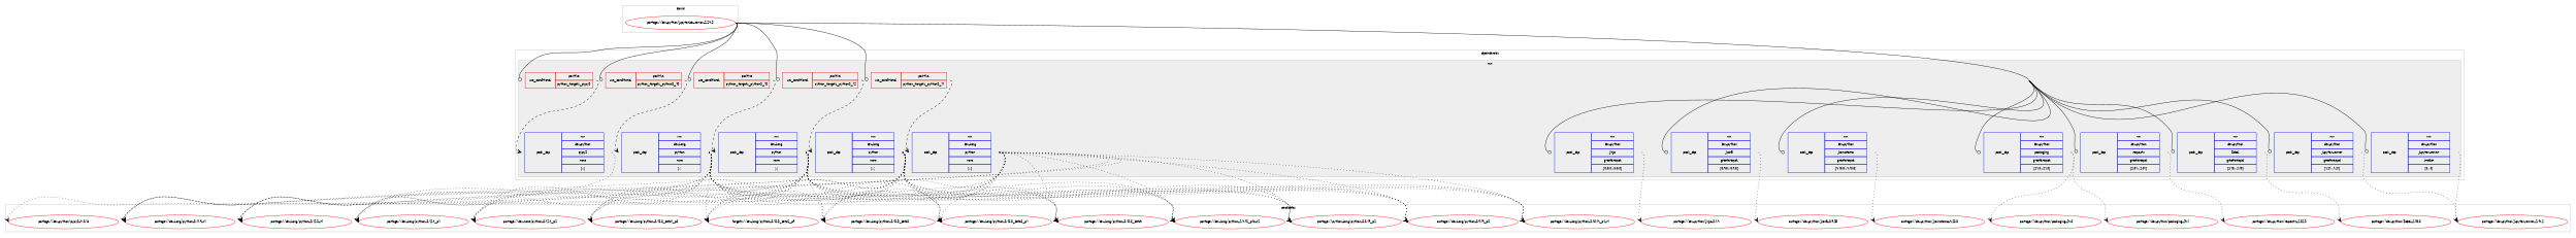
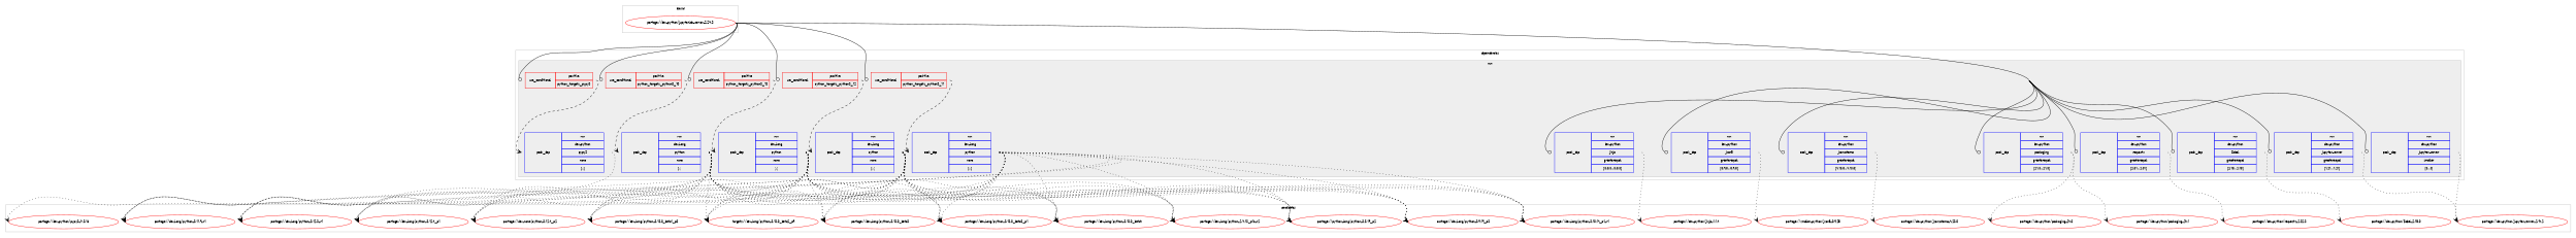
  digraph {
    compound=true
    concentrate=true
    fontname="Patrick Hand"
    fontsize=10
    newrank=true
    rankdir=TB
    ranksep=1.5
    node [color=red fontname="Patrick Hand" fontsize=10]
    edge [arrowhead=vee fontname="Patrick Hand" headport=w style=dotted tailport=e weight=100]
    n1 [label="portage://dev-python/jupyterlab-server-2.27.3" width=4]
    n2 [color=blue label=<<TABLE BORDER="0" CELLBORDER="1" CELLSPACING="0" CELLPADDING="4" WIDTH="220"><TR><TD ROWSPAN="6" CELLPADDING="30">pack_dep</TD></TR><TR><TD WIDTH="110">run</TD></TR><TR><TD>dev-python</TD></TR><TR><TD>pypy3</TD></TR><TR><TD>none</TD></TR><TR><TD>[,,]</TD></TR></TABLE>> shape=none]
    n3 [label=<<TABLE BORDER="0" CELLBORDER="1" CELLSPACING="0" CELLPADDING="4"><TR><TD ROWSPAN="3" CELLPADDING="10">use_conditional</TD></TR><TR><TD>positive</TD></TR><TR><TD>python_targets_pypy3</TD></TR></TABLE>> shape=none]
    n4 [color=blue label=<<TABLE BORDER="0" CELLBORDER="1" CELLSPACING="0" CELLPADDING="4" WIDTH="220"><TR><TD ROWSPAN="6" CELLPADDING="30">pack_dep</TD></TR><TR><TD WIDTH="110">run</TD></TR><TR><TD>dev-lang</TD></TR><TR><TD>python</TD></TR><TR><TD>none</TD></TR><TR><TD>[,,]</TD></TR></TABLE>> shape=none]
    n5 [label=<<TABLE BORDER="0" CELLBORDER="1" CELLSPACING="0" CELLPADDING="4"><TR><TD ROWSPAN="3" CELLPADDING="10">use_conditional</TD></TR><TR><TD>positive</TD></TR><TR><TD>python_targets_python3_10</TD></TR></TABLE>> shape=none]
    n6 [color=blue label=<<TABLE BORDER="0" CELLBORDER="1" CELLSPACING="0" CELLPADDING="4" WIDTH="220"><TR><TD ROWSPAN="6" CELLPADDING="30">pack_dep</TD></TR><TR><TD WIDTH="110">run</TD></TR><TR><TD>dev-lang</TD></TR><TR><TD>python</TD></TR><TR><TD>none</TD></TR><TR><TD>[,,]</TD></TR></TABLE>> shape=none]
    n7 [label=<<TABLE BORDER="0" CELLBORDER="1" CELLSPACING="0" CELLPADDING="4"><TR><TD ROWSPAN="3" CELLPADDING="10">use_conditional</TD></TR><TR><TD>positive</TD></TR><TR><TD>python_targets_python3_11</TD></TR></TABLE>> shape=none]
    n8 [color=blue label=<<TABLE BORDER="0" CELLBORDER="1" CELLSPACING="0" CELLPADDING="4" WIDTH="220"><TR><TD ROWSPAN="6" CELLPADDING="30">pack_dep</TD></TR><TR><TD WIDTH="110">run</TD></TR><TR><TD>dev-lang</TD></TR><TR><TD>python</TD></TR><TR><TD>none</TD></TR><TR><TD>[,,]</TD></TR></TABLE>> shape=none]
    n9 [label=<<TABLE BORDER="0" CELLBORDER="1" CELLSPACING="0" CELLPADDING="4"><TR><TD ROWSPAN="3" CELLPADDING="10">use_conditional</TD></TR><TR><TD>positive</TD></TR><TR><TD>python_targets_python3_12</TD></TR></TABLE>> shape=none]
    n10 [color=blue label=<<TABLE BORDER="0" CELLBORDER="1" CELLSPACING="0" CELLPADDING="4" WIDTH="220"><TR><TD ROWSPAN="6" CELLPADDING="30">pack_dep</TD></TR><TR><TD WIDTH="110">run</TD></TR><TR><TD>dev-lang</TD></TR><TR><TD>python</TD></TR><TR><TD>none</TD></TR><TR><TD>[,,]</TD></TR></TABLE>> shape=none]
    n11 [label=<<TABLE BORDER="0" CELLBORDER="1" CELLSPACING="0" CELLPADDING="4"><TR><TD ROWSPAN="3" CELLPADDING="10">use_conditional</TD></TR><TR><TD>positive</TD></TR><TR><TD>python_targets_python3_13</TD></TR></TABLE>> shape=none]
    n12 [color=blue label=<<TABLE BORDER="0" CELLBORDER="1" CELLSPACING="0" CELLPADDING="4" WIDTH="220"><TR><TD ROWSPAN="6" CELLPADDING="30">pack_dep</TD></TR><TR><TD WIDTH="110">run</TD></TR><TR><TD>dev-python</TD></TR><TR><TD>Babel</TD></TR><TR><TD>greaterequal</TD></TR><TR><TD>[2.10,,,2.10]</TD></TR></TABLE>> shape=none]
    n13 [color=blue label=<<TABLE BORDER="0" CELLBORDER="1" CELLSPACING="0" CELLPADDING="4" WIDTH="220"><TR><TD ROWSPAN="6" CELLPADDING="30">pack_dep</TD></TR><TR><TD WIDTH="110">run</TD></TR><TR><TD>dev-python</TD></TR><TR><TD>jinja</TD></TR><TR><TD>greaterequal</TD></TR><TR><TD>[3.0.3,,,3.0.3]</TD></TR></TABLE>> shape=none]
    n14 [color=blue label=<<TABLE BORDER="0" CELLBORDER="1" CELLSPACING="0" CELLPADDING="4" WIDTH="220"><TR><TD ROWSPAN="6" CELLPADDING="30">pack_dep</TD></TR><TR><TD WIDTH="110">run</TD></TR><TR><TD>dev-python</TD></TR><TR><TD>json5</TD></TR><TR><TD>greaterequal</TD></TR><TR><TD>[0.9.0,,,0.9.0]</TD></TR></TABLE>> shape=none]
    n15 [color=blue label=<<TABLE BORDER="0" CELLBORDER="1" CELLSPACING="0" CELLPADDING="4" WIDTH="220"><TR><TD ROWSPAN="6" CELLPADDING="30">pack_dep</TD></TR><TR><TD WIDTH="110">run</TD></TR><TR><TD>dev-python</TD></TR><TR><TD>jsonschema</TD></TR><TR><TD>greaterequal</TD></TR><TR><TD>[4.18.0,,,4.18.0]</TD></TR></TABLE>> shape=none]
    n16 [color=blue label=<<TABLE BORDER="0" CELLBORDER="1" CELLSPACING="0" CELLPADDING="4" WIDTH="220"><TR><TD ROWSPAN="6" CELLPADDING="30">pack_dep</TD></TR><TR><TD WIDTH="110">run</TD></TR><TR><TD>dev-python</TD></TR><TR><TD>jupyter-server</TD></TR><TR><TD>greaterequal</TD></TR><TR><TD>[1.21,,,1.21]</TD></TR></TABLE>> shape=none]
    n17 [color=blue label=<<TABLE BORDER="0" CELLBORDER="1" CELLSPACING="0" CELLPADDING="4" WIDTH="220"><TR><TD ROWSPAN="6" CELLPADDING="30">pack_dep</TD></TR><TR><TD WIDTH="110">run</TD></TR><TR><TD>dev-python</TD></TR><TR><TD>jupyter-server</TD></TR><TR><TD>smaller</TD></TR><TR><TD>[3,,,3]</TD></TR></TABLE>> shape=none]
    n18 [color=blue label=<<TABLE BORDER="0" CELLBORDER="1" CELLSPACING="0" CELLPADDING="4" WIDTH="220"><TR><TD ROWSPAN="6" CELLPADDING="30">pack_dep</TD></TR><TR><TD WIDTH="110">run</TD></TR><TR><TD>dev-python</TD></TR><TR><TD>packaging</TD></TR><TR><TD>greaterequal</TD></TR><TR><TD>[21.3,,,21.3]</TD></TR></TABLE>> shape=none]
    n19 [color=blue label=<<TABLE BORDER="0" CELLBORDER="1" CELLSPACING="0" CELLPADDING="4" WIDTH="220"><TR><TD ROWSPAN="6" CELLPADDING="30">pack_dep</TD></TR><TR><TD WIDTH="110">run</TD></TR><TR><TD>dev-python</TD></TR><TR><TD>requests</TD></TR><TR><TD>greaterequal</TD></TR><TR><TD>[2.31,,,2.31]</TD></TR></TABLE>> shape=none]
    n20 [label="portage://dev-python/pypy3-7.3.16" width=4]
    n21 [label="portage://dev-lang/python-3.13.0_beta4" width=4]
    n22 [label="portage://dev-lang/python-3.13.0_beta3_p1" width=4]
    n23 [label="portage://dev-lang/python-3.13.0_beta3" width=4]
    n24 [label="targets://dev-lang/python-3.13.0_beta2_p9" width=4]
    n25 [label="portage://dev-lang/python-3.13.0_beta1_p3" width=4]
    n26 [label="portage://dev-none/python-3.12.4_p2" width=4]
    n27 [label="portage://dev-lang/python-3.12.4_p1" width=4]
    n28 [label="portage://dev-lang/python-3.12.3-r1" width=4]
    n29 [label="portage://dev-lang/python-3.11.9-r1" width=4]
    n30 [label="portage://dev-lang/python-3.10.14_p1-r1" width=4]
    n31 [label="portage://dev-lang/python-3.9.19_p3" width=4]
    n32 [label="portage://python-lang/python-3.8.19_p2" width=4]
    n33 [label="portage://dev-lang/python-2.7.18_p16-r2" width=4]
    n34 [label="portage://dev-python/Babel-2.15.0" width=4]
    n35 [label="portage://dev-python/packaging-24.1" width=4]
    n36 [label="portage://dev-python/packaging-24.0" width=4]
-   n37 [label="portage://dev-python/jinja-3.1.4" width=4]
-   n38 [label="portage://dev-python/json5-0.9.25" width=4]
+   n37 [label="portage://dev-python/jinja-1.1.4" width=4]
+   n38 [label="portage://smaller-python/json5-0.9.25" width=4]
    n39 [label="portage://dev-python/jsonschema-4.23.0" width=4]
    n40 [label="portage://dev-python/jupyter-server-2.14.2" width=4]
    n41 [label="portage://dev-python/requests-2.32.3" width=4]
    subgraph cluster_1 {
      color=gray
      label=<<i>ebuild</i>>
      n1
    }
    subgraph cluster_2 {
      color=gray
      label=<<i>dependencies</i>>
      subgraph cluster_3 {
        color=gray
        fillcolor="#eeeeee"
        label=<<i>compile</i>>
        style=filled
      }
      subgraph cluster_4 {
        color=gray
        fillcolor="#eeeeee"
        label=<<i>compile and run</i>>
        style=filled
      }
      subgraph cluster_5 {
        color=gray
        fillcolor="#eeeeee"
        label=<<i>run</i>>
        style=filled
        subgraph sub_6 {
          color=gray
          fillcolor="#eeeeee"
          label=<<i>run</i>>
          style=filled
          n3
          subgraph sub_7 {
            color=gray
            fillcolor="#eeeeee"
            label=<<i>run</i>>
            style=filled
            n2
          }
        }
        subgraph sub_8 {
          color=gray
          fillcolor="#eeeeee"
          label=<<i>run</i>>
          style=filled
          n5
          subgraph sub_9 {
            color=gray
            fillcolor="#eeeeee"
            label=<<i>run</i>>
            style=filled
            n4
          }
        }
        subgraph sub_10 {
          color=gray
          fillcolor="#eeeeee"
          label=<<i>run</i>>
          style=filled
          n7
          subgraph sub_11 {
            color=gray
            fillcolor="#eeeeee"
            label=<<i>run</i>>
            style=filled
            n6
          }
        }
        subgraph sub_12 {
          color=gray
          fillcolor="#eeeeee"
          label=<<i>run</i>>
          style=filled
          n9
          subgraph sub_13 {
            color=gray
            fillcolor="#eeeeee"
            label=<<i>run</i>>
            style=filled
            n8
          }
        }
        subgraph sub_14 {
          color=gray
          fillcolor="#eeeeee"
          label=<<i>run</i>>
          style=filled
          n11
          subgraph sub_15 {
            color=gray
            fillcolor="#eeeeee"
            label=<<i>run</i>>
            style=filled
            n10
          }
        }
        subgraph sub_16 {
          color=gray
          fillcolor="#eeeeee"
          label=<<i>run</i>>
          style=filled
          n12
        }
        subgraph sub_17 {
          color=gray
          fillcolor="#eeeeee"
          label=<<i>run</i>>
          style=filled
          n13
        }
        subgraph sub_18 {
          color=gray
          fillcolor="#eeeeee"
          label=<<i>run</i>>
          style=filled
          n14
        }
        subgraph sub_19 {
          color=gray
          fillcolor="#eeeeee"
          label=<<i>run</i>>
          style=filled
          n15
        }
        subgraph sub_20 {
          color=gray
          fillcolor="#eeeeee"
          label=<<i>run</i>>
          style=filled
          n16
        }
        subgraph sub_21 {
          color=gray
          fillcolor="#eeeeee"
          label=<<i>run</i>>
          style=filled
          n17
        }
        subgraph sub_22 {
          color=gray
          fillcolor="#eeeeee"
          label=<<i>run</i>>
          style=filled
          n18
        }
        subgraph sub_23 {
          color=gray
          fillcolor="#eeeeee"
          label=<<i>run</i>>
          style=filled
          n19
        }
      }
    }
    subgraph cluster_24 {
      color=gray
      label=<<i>candidates</i>>
      rank=same
      subgraph sub_25 {
        color=black
        label=<<i>candidates</i>>
        nodesep=1
        rank=same
        n20
      }
      subgraph sub_26 {
        color=black
        label=<<i>candidates</i>>
        nodesep=1
        rank=same
        n21
        n22
        n23
        n24
        n25
        n26
        n27
        n28
        n29
        n30
        n31
        n32
        n33
      }
      subgraph sub_27 {
        color=black
        label=<<i>candidates</i>>
        nodesep=1
        rank=same
        n21
        n22
        n23
        n24
        n25
        n26
        n27
        n28
        n29
        n30
        n31
        n32
        n33
      }
      subgraph sub_28 {
        color=black
        label=<<i>candidates</i>>
        nodesep=1
        rank=same
        n21
        n22
        n23
        n24
        n25
        n26
        n27
        n28
        n29
        n30
        n31
        n32
        n33
      }
      subgraph sub_29 {
        color=black
        label=<<i>candidates</i>>
        nodesep=1
        rank=same
        n21
        n22
        n23
        n24
        n25
        n26
        n27
        n28
        n29
        n30
        n31
        n32
        n33
      }
      subgraph sub_30 {
        color=black
        label=<<i>candidates</i>>
        nodesep=1
        rank=same
        n34
      }
      subgraph sub_31 {
        color=black
        label=<<i>candidates</i>>
        nodesep=1
        rank=same
        n35
        n36
      }
      subgraph sub_32 {
        color=black
        label=<<i>candidates</i>>
        nodesep=1
        rank=same
        n37
      }
      subgraph sub_33 {
        color=black
        label=<<i>candidates</i>>
        nodesep=1
        rank=same
        n38
      }
      subgraph sub_34 {
        color=black
        label=<<i>candidates</i>>
        nodesep=1
        rank=same
        n39
      }
      subgraph sub_35 {
        color=black
        label=<<i>candidates</i>>
        nodesep=1
        rank=same
        n40
      }
      subgraph sub_36 {
        color=black
        label=<<i>candidates</i>>
        nodesep=1
        rank=same
        n40
      }
      subgraph sub_37 {
        color=black
        label=<<i>candidates</i>>
        nodesep=1
        rank=same
        n41
      }
    }
    n1 -> n3 [arrowhead=odot style=solid weight=20]
    n1 -> n5 [arrowhead=odot style=solid weight=20]
    n1 -> n7 [arrowhead=odot style=solid weight=20]
    n1 -> n9 [arrowhead=odot style=solid weight=20]
    n1 -> n11 [arrowhead=odot style=solid weight=20]
    n1 -> n12 [arrowhead=odot style=solid weight=20]
    n1 -> n13 [arrowhead=odot style=solid weight=20]
    n1 -> n14 [arrowhead=odot style=solid weight=20]
    n1 -> n15 [arrowhead=odot style=solid weight=20]
    n1 -> n16 [arrowhead=odot style=solid weight=20]
    n1 -> n17 [arrowhead=odot style=solid weight=20]
    n1 -> n18 [arrowhead=odot style=solid weight=20]
    n1 -> n19 [arrowhead=odot style=solid weight=20]
    n2 -> n20
    n3 -> n2 [style=dashed weight=20]
    n4 -> n21
    n4 -> n22
    n4 -> n23
    n4 -> n24
    n4 -> n25
    n4 -> n26
    n4 -> n27
    n4 -> n28
    n4 -> n29
    n4 -> n30
    n4 -> n31
    n4 -> n32
    n4 -> n33
    n5 -> n4 [style=dashed weight=20]
    n6 -> n21
    n6 -> n22
    n6 -> n23
    n6 -> n24
    n6 -> n25
    n6 -> n26
    n6 -> n27
    n6 -> n28
    n6 -> n29
    n6 -> n30
    n6 -> n31
    n6 -> n32
    n6 -> n33
    n7 -> n6 [style=dashed weight=20]
    n8 -> n21
    n8 -> n22
    n8 -> n23
    n8 -> n24
    n8 -> n25
    n8 -> n26
    n8 -> n27
    n8 -> n28
    n8 -> n29
    n8 -> n30
    n8 -> n31
    n8 -> n32
    n8 -> n33
    n9 -> n8 [style=dashed weight=20]
    n10 -> n21
    n10 -> n22
    n10 -> n23
    n10 -> n24
    n10 -> n25
    n10 -> n26
    n10 -> n27
    n10 -> n28
    n10 -> n29
    n10 -> n30
    n10 -> n31
    n10 -> n32
    n10 -> n33
    n11 -> n10 [style=dashed weight=20]
    n12 -> n34
    n13 -> n37
    n14 -> n38
    n15 -> n39
    n16 -> n40
    n17 -> n40
    n18 -> n35
    n18 -> n36
    n19 -> n41
  }
